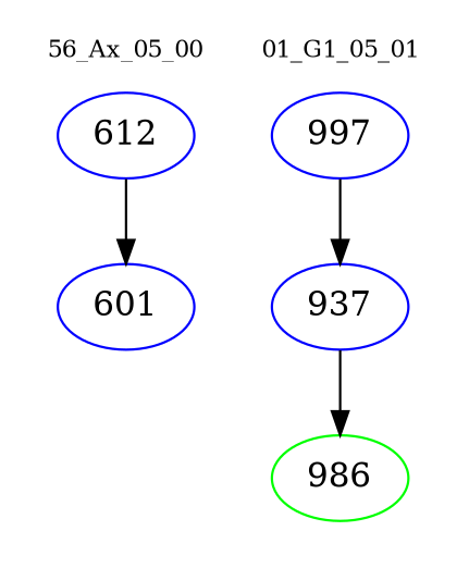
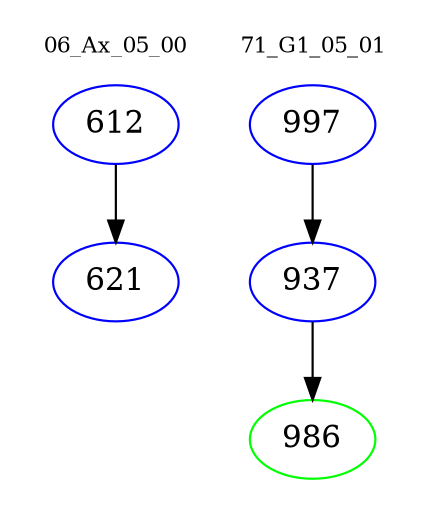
  digraph {
    node [color=blue]
    edge [color=black]
    n1 [label=612]
-   n2 [label=601]
+   n2 [label=621]
    n3 [label=997]
    n4 [label=937]
    n5 [color=green label=986]
    subgraph cluster_1 {
      color=white
      fontsize=10
-     label="56_Ax_05_00"
+     label="06_Ax_05_00"
      n1
      n2
    }
    subgraph cluster_2 {
      color=white
      fontsize=10
-     label="01_G1_05_01"
+     label="71_G1_05_01"
      n3
      n4
      n5
    }
    n1 -> n2
    n3 -> n4
    n4 -> n5
  }
